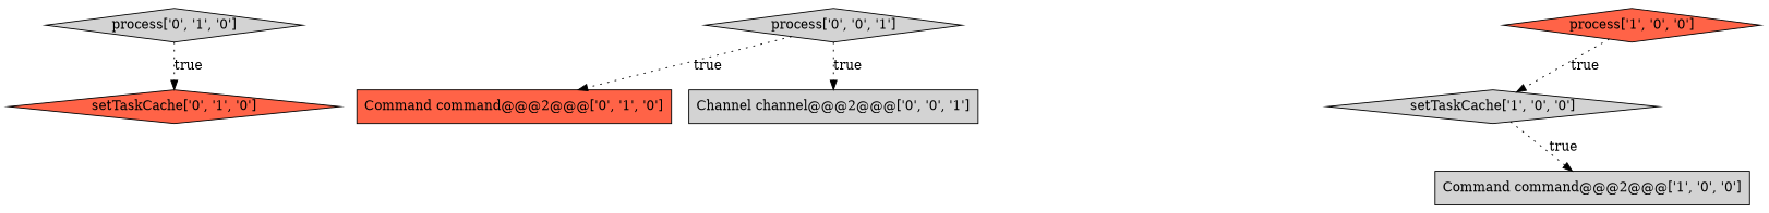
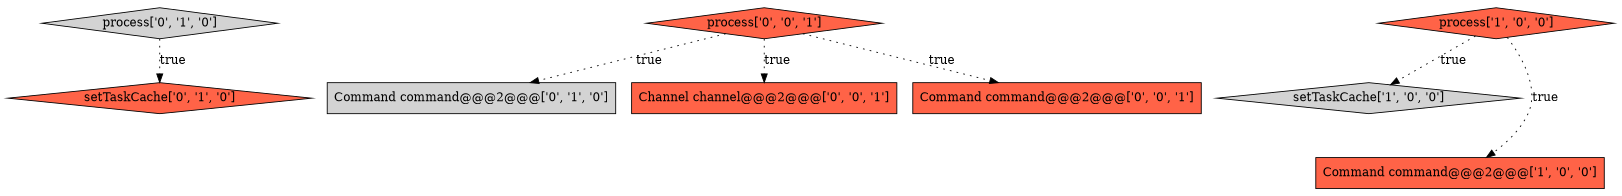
  digraph {
    node [fillcolor=tomato shape=diamond style=filled]
    edge [style=dotted]
    n1 [fillcolor=lightgray label="process['0', '1', '0']"]
    n2 [label="setTaskCache['0', '1', '0']"]
-   n3 [label="Command command@@@2@@@['0', '1', '0']" shape=box]
-   n4 [fillcolor=lightgray label="process['0', '0', '1']"]
-   n5 [fillcolor=lightgray label="Channel channel@@@2@@@['0', '0', '1']" shape=box]
+   n3 [fillcolor=lightgray label="Command command@@@2@@@['0', '1', '0']" shape=box]
+   n4 [label="process['0', '0', '1']"]
+   n5 [label="Channel channel@@@2@@@['0', '0', '1']" shape=box]
+   n6 [label="Command command@@@2@@@['0', '0', '1']" shape=box]
    n7 [label="process['1', '0', '0']"]
    n8 [fillcolor=lightgray label="setTaskCache['1', '0', '0']"]
-   n9 [fillcolor=lightgray label="Command command@@@2@@@['1', '0', '0']" shape=box]
+   n9 [label="Command command@@@2@@@['1', '0', '0']" shape=box]
    n1 -> n2 [label=true]
    n4 -> n3 [label=true]
    n4 -> n5 [label=true]
+   n4 -> n6 [label=true]
    n7 -> n8 [label=true]
-   n8 -> n9 [label=true]
+   n7 -> n9 [label=true]
  }
